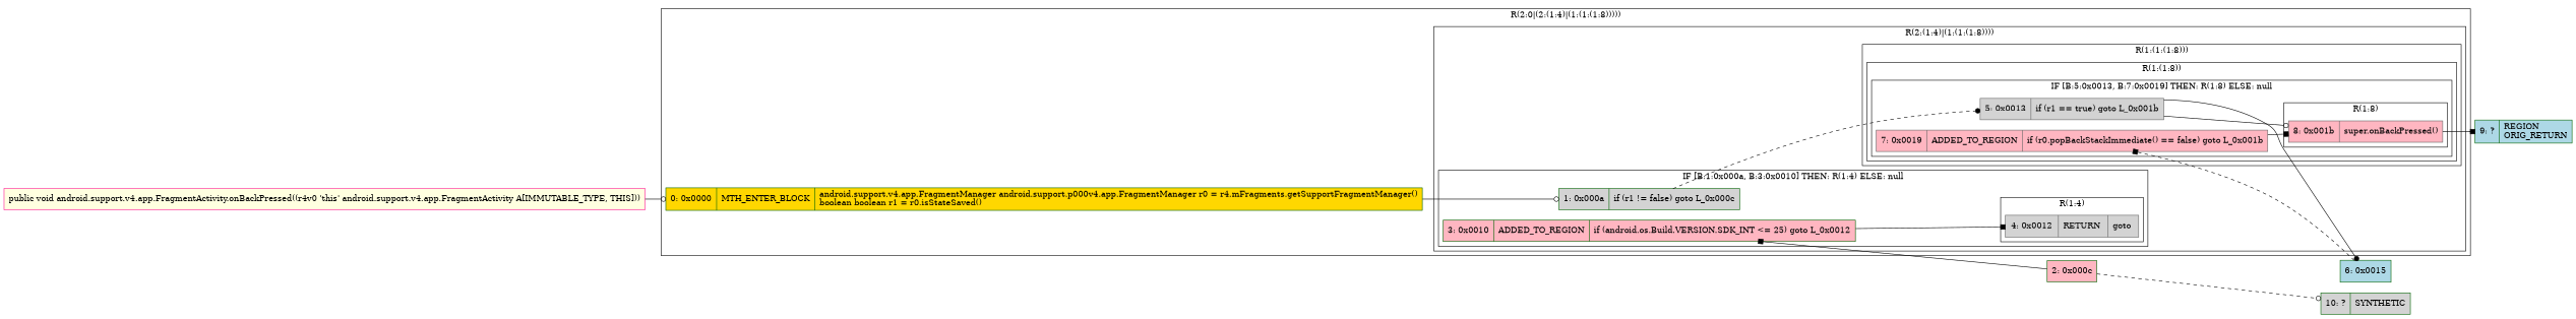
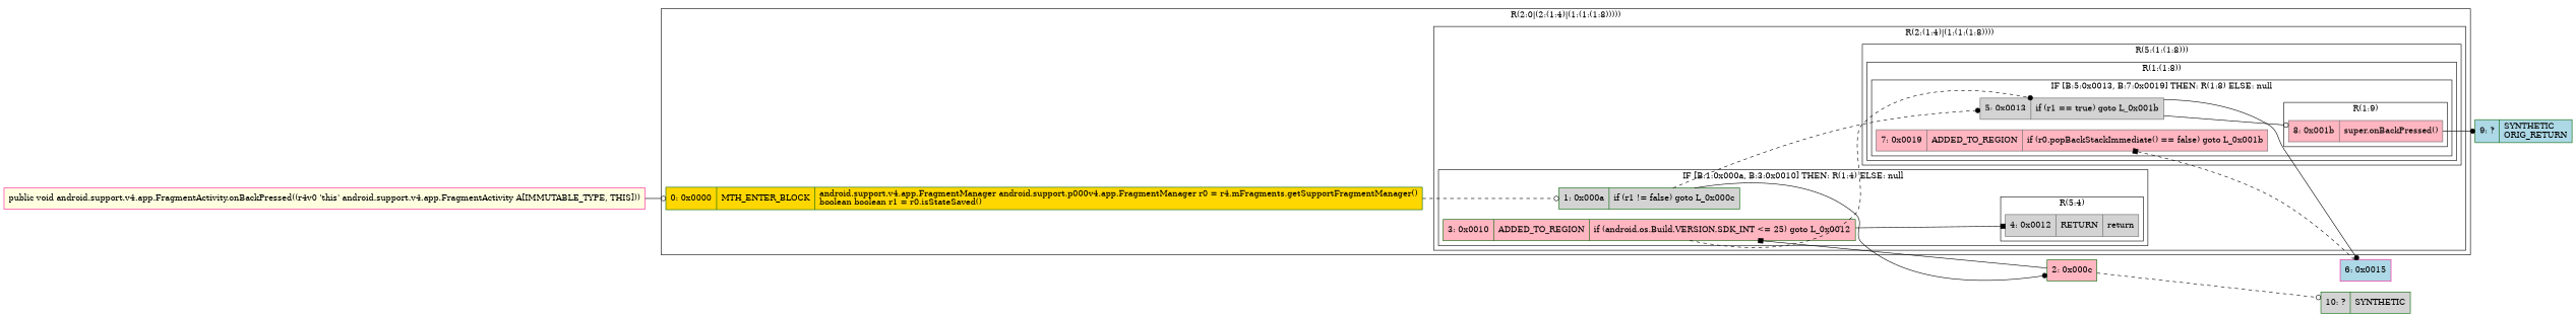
  digraph {
    rankdir=LR
    node [color=darkgreen fillcolor=lightgrey shape=record style=filled]
    edge [arrowhead=dot]
-   n1 [color=gray40 label="{4\:\ 0x0012|RETURN\l|goto\l}"]
+   n1 [color=gray40 label="{4\:\ 0x0012|RETURN\l|return\l}"]
    n2 [label="{1\:\ 0x000a|if (r1 != false) goto L_0x000c\l}"]
    n3 [fillcolor=lightpink label="{3\:\ 0x0010|ADDED_TO_REGION\l|if (android.os.Build.VERSION.SDK_INT \<= 25) goto L_0x0012\l}"]
    n4 [color=gray40 fillcolor=lightpink label="{8\:\ 0x001b|super.onBackPressed()\l}"]
    n5 [color=gray40 label="{5\:\ 0x0013|if (r1 == true) goto L_0x001b\l}"]
    n6 [color=gray40 fillcolor=lightpink label="{7\:\ 0x0019|ADDED_TO_REGION\l|if (r0.popBackStackImmediate() == false) goto L_0x001b\l}"]
    n7 [fillcolor=gold label="{0\:\ 0x0000|MTH_ENTER_BLOCK\l|android.support.v4.app.FragmentManager android.support.p000v4.app.FragmentManager r0 = r4.mFragments.getSupportFragmentManager()\lboolean boolean r1 = r0.isStateSaved()\l}"]
    n8 [fillcolor=lightpink label="{2\:\ 0x000c}"]
-   n9 [fillcolor=lightblue label="{9\:\ ?|REGION\lORIG_RETURN\l}"]
-   n10 [fillcolor=lightblue label="{6\:\ 0x0015}"]
+   n9 [fillcolor=lightblue label="{9\:\ ?|SYNTHETIC\lORIG_RETURN\l}"]
+   n10 [color=deeppink fillcolor=lightblue label="{6\:\ 0x0015}"]
    n11 [label="{10\:\ ?|SYNTHETIC\l}"]
    n12 [color=deeppink fillcolor=lightyellow label="{public void android.support.v4.app.FragmentActivity.onBackPressed((r4v0 'this' android.support.v4.app.FragmentActivity A[IMMUTABLE_TYPE, THIS])) }"]
    subgraph cluster_1 {
      label="R(2:0|(2:(1:4)|(1:(1:(1:8)))))"
      n7
      subgraph cluster_2 {
        label="R(2:(1:4)|(1:(1:(1:8))))"
        subgraph cluster_3 {
          label="IF [B:1:0x000a, B:3:0x0010] THEN: R(1:4) ELSE: null"
          n2
          n3
          subgraph cluster_4 {
-           label="R(1:4)"
+           label="R(5:4)"
            n1
          }
        }
        subgraph cluster_5 {
-         label="R(1:(1:(1:8)))"
+         label="R(5:(1:(1:8)))"
          subgraph cluster_6 {
            label="R(1:(1:8))"
            subgraph cluster_7 {
              label="IF [B:5:0x0013, B:7:0x0019] THEN: R(1:8) ELSE: null"
              n5
              n6
              subgraph cluster_8 {
-               label="R(1:8)"
+               label="R(1:9)"
                n4
              }
            }
          }
        }
      }
    }
    n2 -> n5 [style=dashed]
+   n2 -> n8
    n3 -> n1 [arrowhead=box]
-   n4 -> n9 [arrowhead=box]
+   n3 -> n5 [style=dashed]
+   n4 -> n9
    n5 -> n4 [arrowhead=odot]
    n5 -> n10 [style=solid]
-   n6 -> n4 [arrowhead=box]
-   n7 -> n2 [arrowhead=odot]
+   n7 -> n2 [arrowhead=odot style=dashed]
    n8 -> n3 [arrowhead=box]
    n8 -> n11 [arrowhead=odot style=dashed]
    n10 -> n6 [arrowhead=box style=dashed]
    n12 -> n7 [arrowhead=odot]
  }
